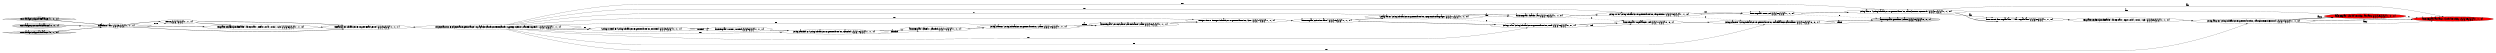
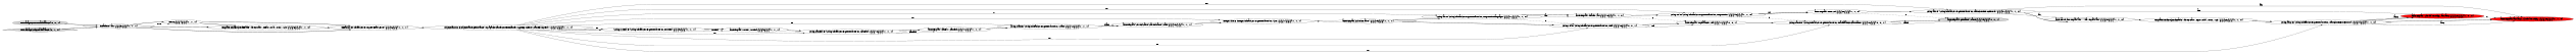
  digraph {
    rankdir=LR
    node [fillcolor=white shape=ellipse style=filled]
    edge [style=bold]
-   n1 [label="assertEquals(2,size.intValue())@@@15@@@['1', '1', '1']"]
+   n1 [label="assertEquals(2,size.intValue())@@@15@@@['1', '1', '1']" shape=diamond]
    n2 [label="String lan = (String)mbeanServer.getAttribute(on,\"ExpressionLanguage\")@@@17@@@['1', '1', '0']"]
    n3 [label="String ref = (String)mbeanServer.getAttribute(on,\"Ref\")@@@16@@@['0', '0', '1']"]
    n4 [label="assertEquals(\"header\",lan)@@@18@@@['1', '1', '0']"]
    n5 [label="assertEquals(\"myBalancer\",ref)@@@17@@@['0', '0', '1']"]
    n6 [label="assertEquals(\"num\",uri)@@@20@@@['1', '1', '0']"]
    n7 [label="String last = (String)mbeanServer.getAttribute(on,\"LastChosenProcessorId\")@@@21@@@['1', '1', '0']"]
    n8 [fillcolor=lightgray label="assertEquals(.getName(),name)@@@19@@@['0', '0', '1']"]
    n9 [fillcolor=red label="assertEquals(last,last2,\"Should be sticky\")@@@25@@@['0', '1', '0']"]
    n10 [fillcolor=red label="assertEquals(\"Should be sticky\",last,last2)@@@25@@@['1', '0', '0']"]
    n11 [label="assertTrue(\"foo\".equals(last) || \"bar\".equals(last))@@@22@@@['1', '1', '0']"]
-   n12 [fillcolor=lightgray label="testManageStickyLoadBalancer['1', '0', '0']" shape=diamond]
    n13 [label="isPlatform(\"aix\")@@@3@@@['1', '1', '1']" shape=diamond]
    n14 [label="return@@@4@@@['1', '1', '1']"]
    n15 [label="template.sendBodyAndHeader(\"direct:start\",\"Hello World\",\"num\",\"123\")@@@6@@@['1', '1', '0']"]
    n16 [label="MBeanServer mbeanServer = getMBeanServer()@@@6@@@['1', '1', '1']"]
    n17 [label="ObjectName on = ObjectName.getInstance(\"org.apache.camel:context=camel-1,type=processors,name=\"mysend\"\")@@@7@@@['1', '1', '1']"]
    n18 [label="String routeId = (String)mbeanServer.getAttribute(on,\"RouteId\")@@@8@@@['1', '1', '1']"]
    n19 [label="assertEquals(\"route1\",routeId)@@@9@@@['1', '1', '1']"]
    n20 [label="String camelId = (String)mbeanServer.getAttribute(on,\"CamelId\")@@@10@@@['1', '1', '1']"]
    n21 [label="String name = (String)mbeanServer.getAttribute(on,\"LoadBalancerClassName\")@@@18@@@['0', '0', '1']"]
    n22 [fillcolor=lightgray label="testManageCustomLoadBalancer['0', '0', '1']"]
    n23 [label="String last2 = (String)mbeanServer.getAttribute(on,\"LastChosenProcessorId\")@@@24@@@['1', '1', '0']"]
    n24 [label="Integer size = (Integer)mbeanServer.getAttribute(on,\"Size\")@@@14@@@['1', '1', '1']"]
    n25 [label="assertEquals(\"camel-1\",camelId)@@@11@@@['1', '1', '1']"]
    n26 [label="String state = (String)mbeanServer.getAttribute(on,\"State\")@@@12@@@['1', '1', '1']"]
    n27 [label="assertEquals(ServiceStatus.Started.name(),state)@@@13@@@['1', '1', '1']"]
    n28 [label="String uri = (String)mbeanServer.getAttribute(on,\"Expression\")@@@19@@@['1', '1', '0']"]
    n29 [label="template.sendBodyAndHeader(\"direct:start\",\"Bye World\",\"num\",\"123\")@@@23@@@['1', '1', '0']"]
    n30 [fillcolor=lightgray label="testManageStickyLoadBalancer['0', '1', '0']" shape=diamond]
    n1 -> n2
    n1 -> n3
    n2 -> n3 [label=0 style=dashed]
    n2 -> n4 [label=lan style=solid]
    n2 -> n4
    n3 -> n5
    n3 -> n5 [label=ref style=solid]
    n4 -> n5 [label=0 style=dashed]
    n4 -> n28
    n5 -> n21
    n6 -> n7
    n6 -> n8 [label=0 style=dashed]
    n7 -> n9 [label=last style=solid]
    n7 -> n10 [label=last style=solid]
    n7 -> n11
    n7 -> n11 [label=last style=solid]
    n10 -> n9 [label=0 style=dashed]
    n11 -> n29
-   n12 -> n13
    n13 -> n14
    n13 -> n14 [label=true style=dotted]
    n13 -> n15
    n13 -> n16
    n14 -> n15
    n14 -> n16
    n15 -> n16
    n16 -> n17
    n17 -> n2 [label=on style=solid]
    n17 -> n3 [label=on style=solid]
    n17 -> n7 [label=on style=solid]
    n17 -> n18
    n17 -> n18 [label=on style=solid]
    n17 -> n20 [label=on style=solid]
    n17 -> n21 [label=on style=solid]
    n17 -> n23 [label=on style=solid]
    n17 -> n24 [label=on style=solid]
    n17 -> n26 [label=on style=solid]
    n17 -> n28 [label=on style=solid]
    n18 -> n19 [label=routeId style=solid]
    n18 -> n19
    n19 -> n20
    n20 -> n25
    n20 -> n25 [label=camelId style=solid]
    n21 -> n8
    n21 -> n8 [label=name style=solid]
    n22 -> n13
    n23 -> n9
    n23 -> n9 [label=last2 style=solid]
    n23 -> n10 [label=last2 style=solid]
    n23 -> n10
    n24 -> n1
    n25 -> n26
    n26 -> n27 [label=state style=solid]
    n26 -> n27
    n27 -> n24
    n28 -> n6 [label=uri style=solid]
    n28 -> n6
    n28 -> n21 [label=0 style=dashed]
    n29 -> n23
    n30 -> n13
  }
